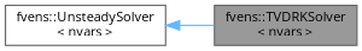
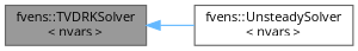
  digraph {
    rankdir=LR
    fontname="Open Sans"
    node [color=gray40 fontname="Open Sans" fontsize=10 shape=box style=filled]
    n1 [fillcolor=grey60 fontcolor=black height=0.2 label="fvens::TVDRKSolver\l\< nvars \>" width=0.4]
    n2 [fillcolor=white height=0.2 label="fvens::UnsteadySolver\l\< nvars \>" width=0.4]
-   n2 -> n1 [color=steelblue1 dir=back fontname="Open Sans" fontsize=10 labelfontname=Helvetica labelfontsize=10 style=solid]
+   n1 -> n2 [color=steelblue1 dir=back fontname="Open Sans" fontsize=10 labelfontname=Helvetica labelfontsize=10 style=solid]
  }
